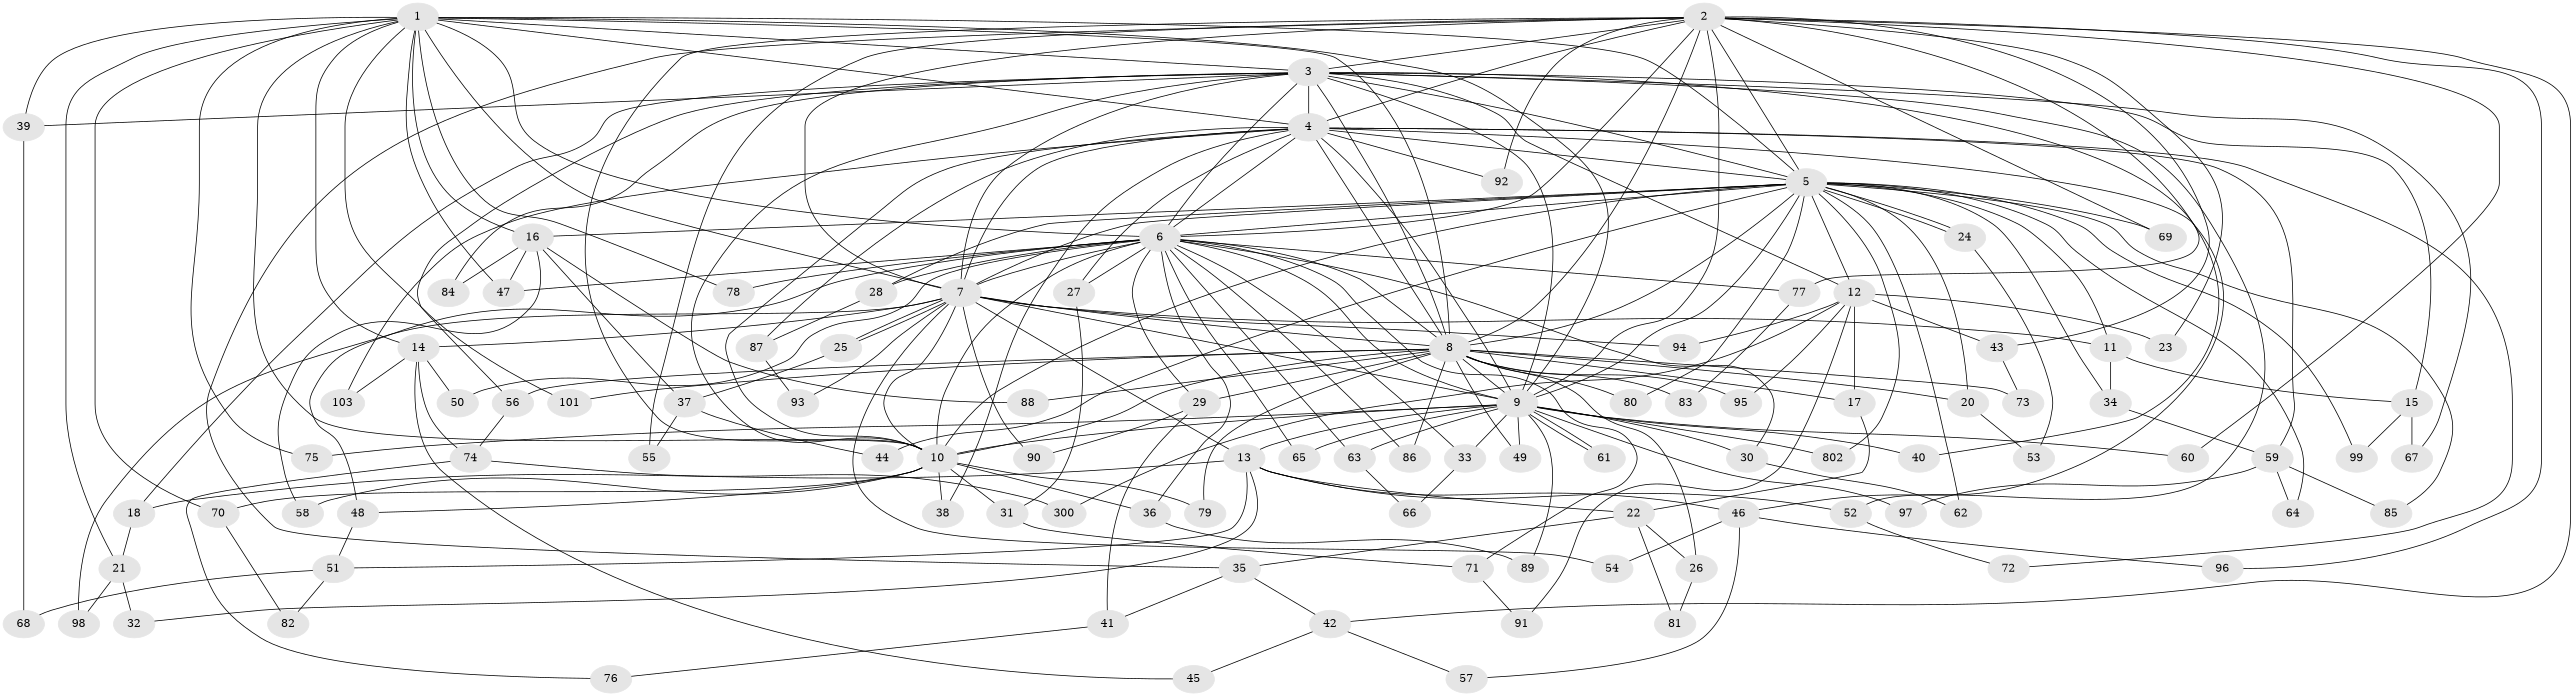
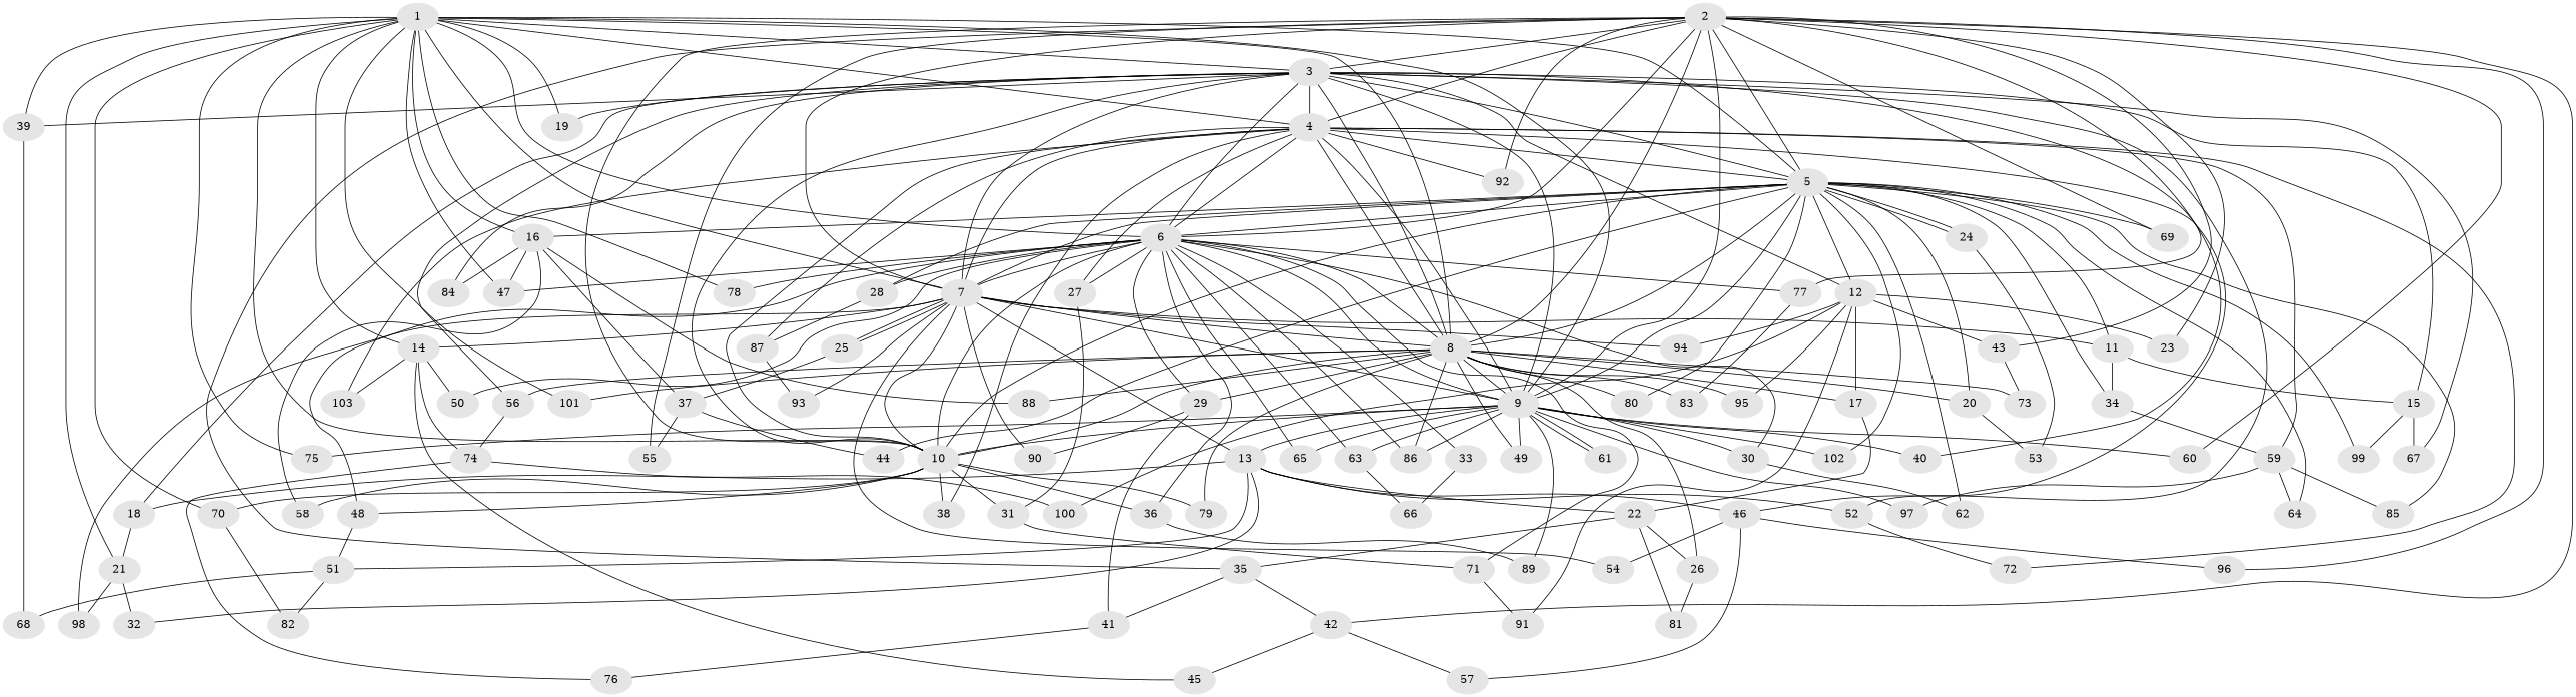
  graph {
    node [color=gray90 style=filled]
    1
    3
    4
    5
    6
    7
    8
    9
    10
    14
    16
+   19
    21
    39
    70
    75
    78
    101
    47
    2
    23
    35
    42
    43
    55
    60
    69
    77
    92
    96
    12
    15
    18
    40
    52
    56
    67
    84
    27
    38
    46
    59
    72
    87
    103
    11
    20
    24
    28
    34
    44
    62
    64
    80
    85
    99
-   102 [label=802]
+   102
    29
    30
    33
    36
    48
    50
    63
    65
    71
    86
    13
    25
    54
    90
    93
    94
    98
    17
    26
    49
    73
    79
    83
    88
    95
    61
    89
    97
    31
    58
    45
    74
    37
    32
    68
    82
    41
    57
    91
-   100 [label=300]
+   100
    53
    66
    51
    22
    81
    76
    1 -- 3
    1 -- 4
    1 -- 5
    1 -- 6
    1 -- 7
    1 -- 8
    1 -- 9
    1 -- 10
    1 -- 14
    1 -- 16
+   1 -- 19
    1 -- 21
    1 -- 39
    1 -- 70
    1 -- 75
    1 -- 78
    1 -- 101
    1 -- 47
    3 -- 4
    3 -- 5
    3 -- 6
    3 -- 7
    3 -- 8
    3 -- 9
    3 -- 10
+   3 -- 19
    3 -- 39
    3 -- 12
    3 -- 15
    3 -- 18
    3 -- 40
    3 -- 52
    3 -- 56
    3 -- 67
    3 -- 84
    4 -- 5
    4 -- 6
    4 -- 7
    4 -- 8
    4 -- 9
    4 -- 10
    4 -- 92
    4 -- 27
    4 -- 38
    4 -- 46
    4 -- 59
    4 -- 72
    4 -- 87
    4 -- 103
    5 -- 6
    5 -- 7
    5 -- 8
    5 -- 9
    5 -- 10
    5 -- 16
    5 -- 69
    5 -- 12
    5 -- 11
    5 -- 20
    5 -- 24
    5 -- 24
    5 -- 28
    5 -- 34
    5 -- 44
    5 -- 62
    5 -- 64
    5 -- 80
    5 -- 85
    5 -- 99
    5 -- 102
    6 -- 7
    6 -- 8
    6 -- 9
    6 -- 10
    6 -- 78
    6 -- 47
    6 -- 77
    6 -- 27
    6 -- 28
    6 -- 29
    6 -- 30
    6 -- 33
    6 -- 36
    6 -- 48
    6 -- 50
    6 -- 63
    6 -- 65
    6 -- 71
    6 -- 86
    7 -- 8
    7 -- 9
    7 -- 10
    7 -- 14
    7 -- 11
    7 -- 13
    7 -- 25
    7 -- 25
    7 -- 54
    7 -- 90
    7 -- 93
    7 -- 94
    7 -- 98
    8 -- 9
    8 -- 10
    8 -- 101
    8 -- 56
    8 -- 20
    8 -- 80
    8 -- 29
    8 -- 86
    8 -- 17
    8 -- 26
    8 -- 49
    8 -- 73
    8 -- 79
    8 -- 83
    8 -- 88
    8 -- 95
    9 -- 10
    9 -- 75
    9 -- 60
    9 -- 40
    9 -- 102
    9 -- 30
-   9 -- 33
+   9 -- 86
    9 -- 63
    9 -- 65
    9 -- 13
    9 -- 49
    9 -- 61
    9 -- 61
    9 -- 89
    9 -- 97
    10 -- 70
    10 -- 38
    10 -- 36
    10 -- 48
    10 -- 79
    10 -- 31
    10 -- 58
    14 -- 103
    14 -- 50
    14 -- 45
    14 -- 74
    16 -- 47
    16 -- 84
    16 -- 88
    16 -- 58
    16 -- 37
    21 -- 98
    21 -- 32
    39 -- 68
    70 -- 82
    2 -- 3
    2 -- 4
    2 -- 5
    2 -- 6
    2 -- 7
    2 -- 8
    2 -- 9
    2 -- 10
    2 -- 23
    2 -- 35
    2 -- 42
    2 -- 43
    2 -- 55
    2 -- 60
    2 -- 69
    2 -- 77
    2 -- 92
    2 -- 96
    35 -- 42
    35 -- 41
    42 -- 45
    42 -- 57
    43 -- 73
    77 -- 83
    12 -- 23
    12 -- 43
    12 -- 94
    12 -- 17
    12 -- 95
    12 -- 91
    12 -- 100
    15 -- 67
    15 -- 99
    18 -- 21
    52 -- 72
    56 -- 74
    27 -- 31
    46 -- 96
    46 -- 54
    46 -- 57
    59 -- 64
    59 -- 85
    59 -- 97
    87 -- 93
    11 -- 15
    11 -- 34
    20 -- 53
    24 -- 53
    28 -- 87
    34 -- 59
    29 -- 90
    29 -- 41
    30 -- 62
    33 -- 66
    36 -- 89
    48 -- 51
    63 -- 66
    71 -- 91
    13 -- 18
    13 -- 52
    13 -- 46
    13 -- 32
    13 -- 51
    13 -- 22
    25 -- 37
    17 -- 22
    26 -- 81
    31 -- 71
    74 -- 100
    74 -- 76
    37 -- 55
    37 -- 44
    41 -- 76
    51 -- 68
    51 -- 82
    22 -- 35
    22 -- 26
    22 -- 81
  }
